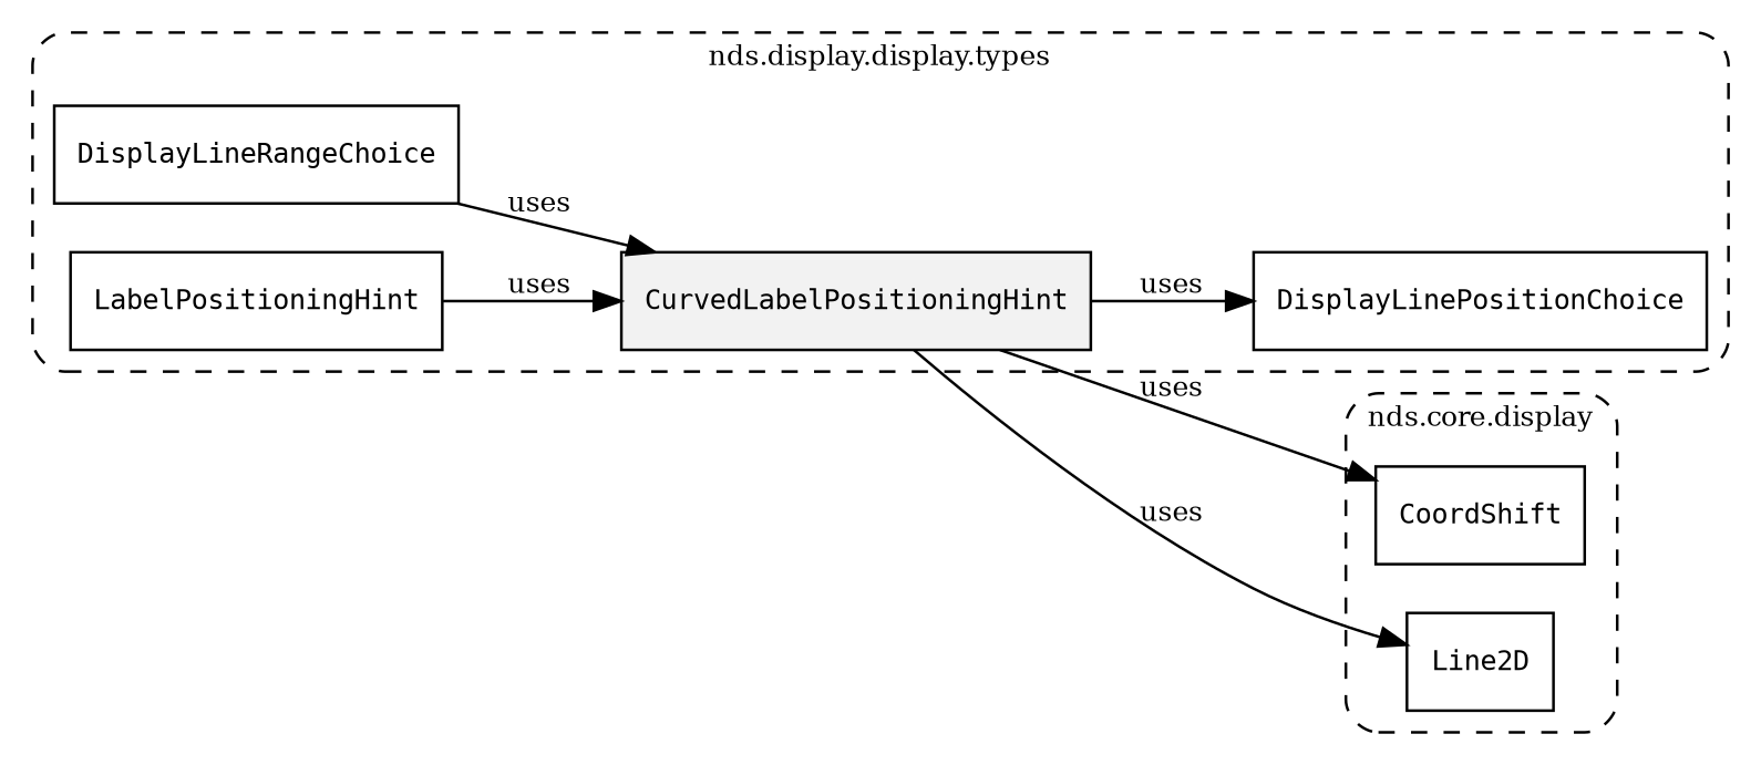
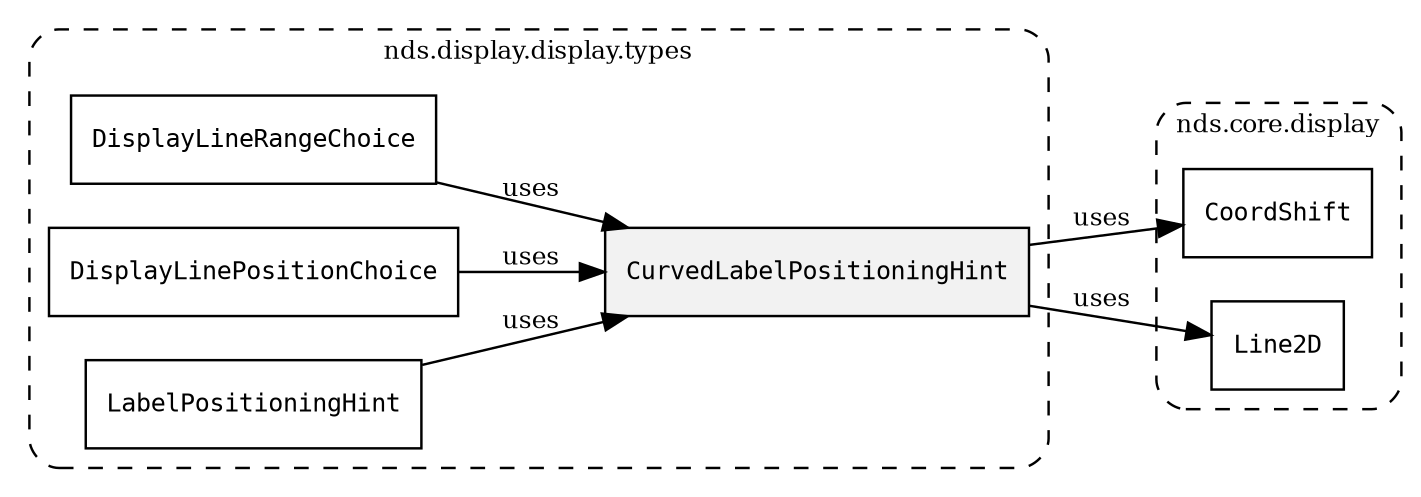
  digraph {
    fontsize=10
    rankdir=LR
    node [fontsize=10 shape=box]
    edge [fontsize=10]
    n1 [fillcolor="#0000000D" label=<<font face="monospace"><table align="center" border="0" cellspacing="0" cellpadding="0"><tr><td href="../../../content/packages/nds.display.reference.types.html#Structure-CurvedLabelPositioningHint" title="Structure defined in nds.display.reference.types">CurvedLabelPositioningHint</td></tr></table></font>> style=filled]
    n2 [label=<<font face="monospace"><table align="center" border="0" cellspacing="0" cellpadding="0"><tr><td href="../../../content/packages/nds.display.reference.types.html#Choice-DisplayLineRangeChoice" title="Choice defined in nds.display.reference.types">DisplayLineRangeChoice</td></tr></table></font>>]
    n3 [label=<<font face="monospace"><table align="center" border="0" cellspacing="0" cellpadding="0"><tr><td href="../../../content/packages/nds.display.reference.types.html#Choice-DisplayLinePositionChoice" title="Choice defined in nds.display.reference.types">DisplayLinePositionChoice</td></tr></table></font>>]
    n4 [label=<<font face="monospace"><table align="center" border="0" cellspacing="0" cellpadding="0"><tr><td href="../../../content/packages/nds.display.reference.types.html#Structure-LabelPositioningHint" title="Structure defined in nds.display.reference.types">LabelPositioningHint</td></tr></table></font>>]
    n5 [label=<<font face="monospace"><table align="center" border="0" cellspacing="0" cellpadding="0"><tr><td href="../../../content/packages/nds.core.geometry.html#Subtype-CoordShift" title="Subtype defined in nds.core.geometry">CoordShift</td></tr></table></font>>]
    n6 [label=<<font face="monospace"><table align="center" border="0" cellspacing="0" cellpadding="0"><tr><td href="../../../content/packages/nds.core.geometry.html#Structure-Line2D" title="Structure defined in nds.core.geometry">Line2D</td></tr></table></font>>]
    subgraph cluster_1 {
      label="nds.display.display.types"
      style="dashed, rounded"
      n1
      n2
      n3
      n4
    }
    subgraph cluster_2 {
      label="nds.core.display"
      style="dashed, rounded"
      n5
      n6
    }
    n1 -> n5 [label=uses]
    n1 -> n6 [label=uses]
    n2 -> n1 [label=uses]
-   n1 -> n3 [label=uses]
+   n3 -> n1 [label=uses]
    n4 -> n1 [label=uses]
  }
